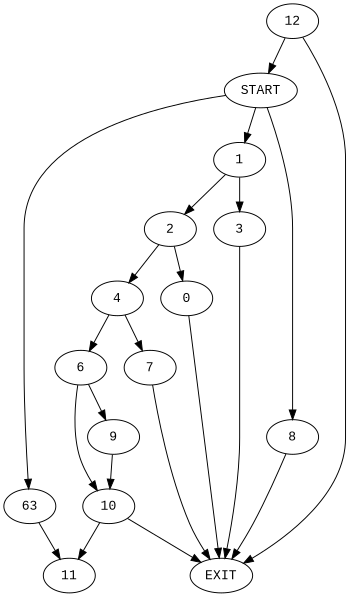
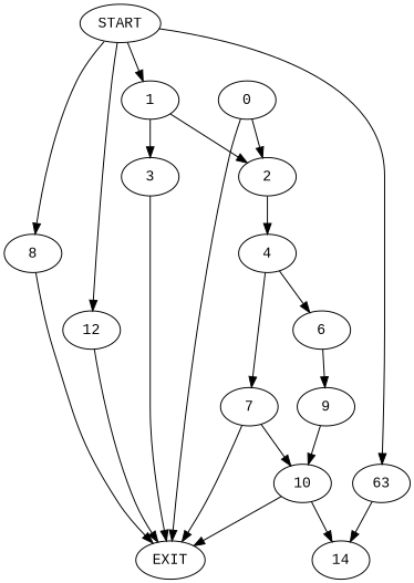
  digraph {
    fontname="Liberation Mono"
    node [fontname="Liberation Mono"]
    edge [fontname="Liberation Mono"]
    n1 [label=START]
    1
    8
    12
    n5 [label=63]
    2
    3
    n8 [label=EXIT]
-   11
+   11 [label=14]
    4
    n11 [label=0]
    6
    7
    9
    10
    n1 -> 1
    n1 -> 8
-   12 -> n1
+   n1 -> 12
    n1 -> n5
    1 -> 2
    1 -> 3
    8 -> n8
    12 -> n8
    n5 -> 11
    2 -> 4
-   2 -> n11
+   n11 -> 2
    3 -> n8
    4 -> 6
    4 -> 7
    n11 -> n8
    6 -> 9
-   6 -> 10
+   7 -> 10
    7 -> n8
    9 -> 10
    10 -> n8
    10 -> 11
  }
